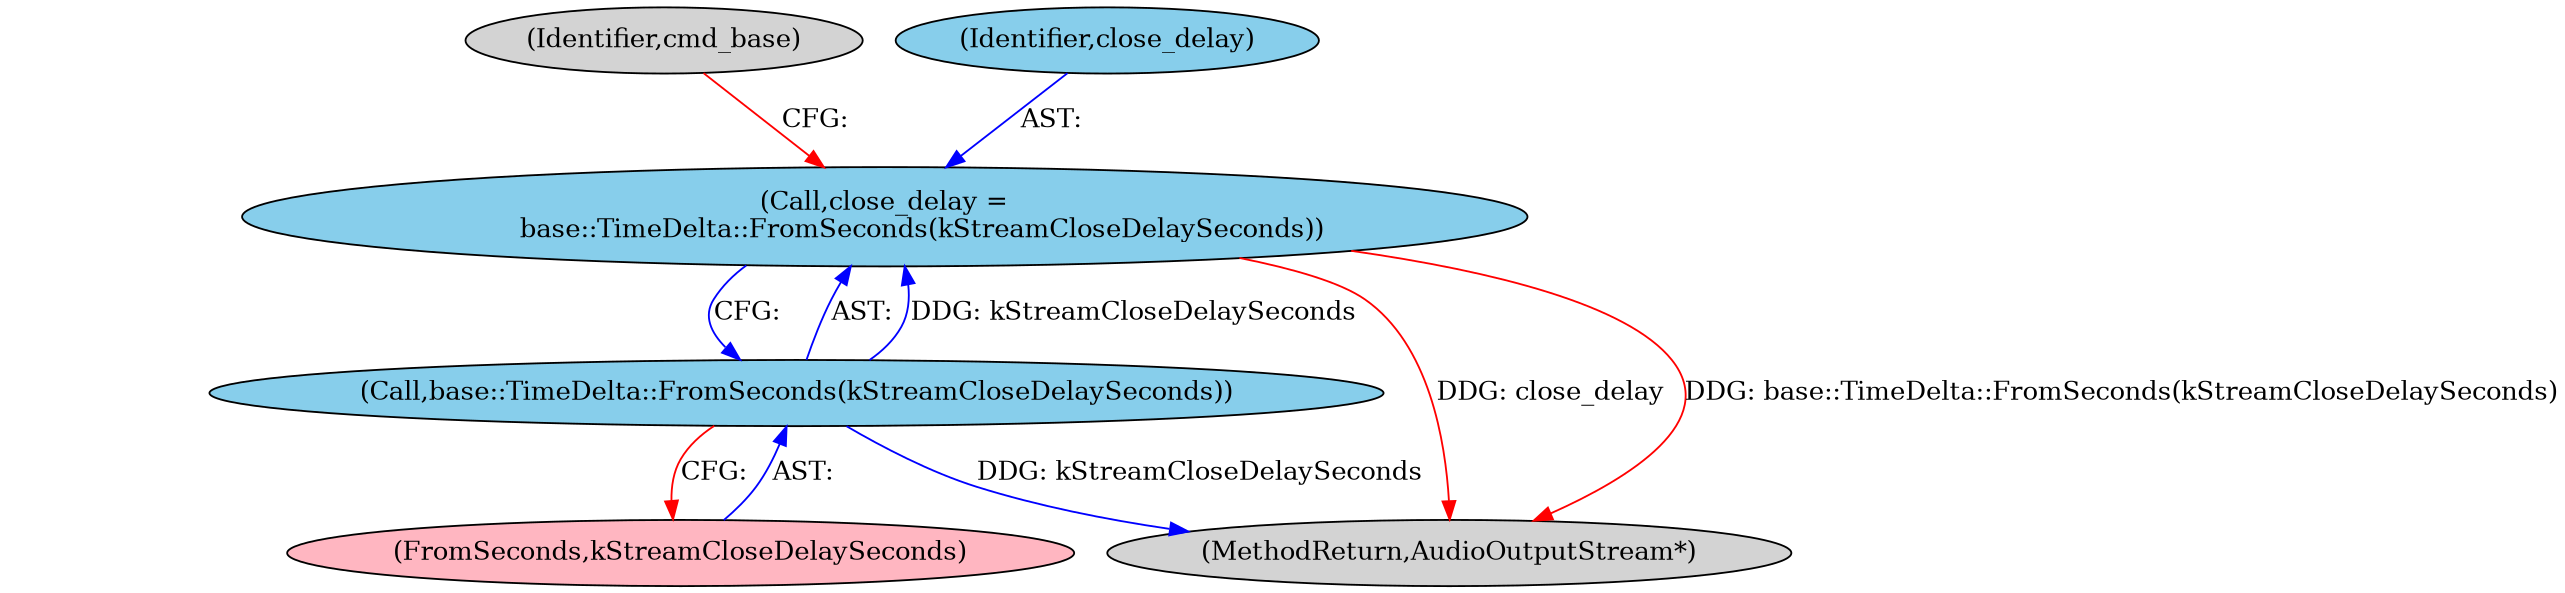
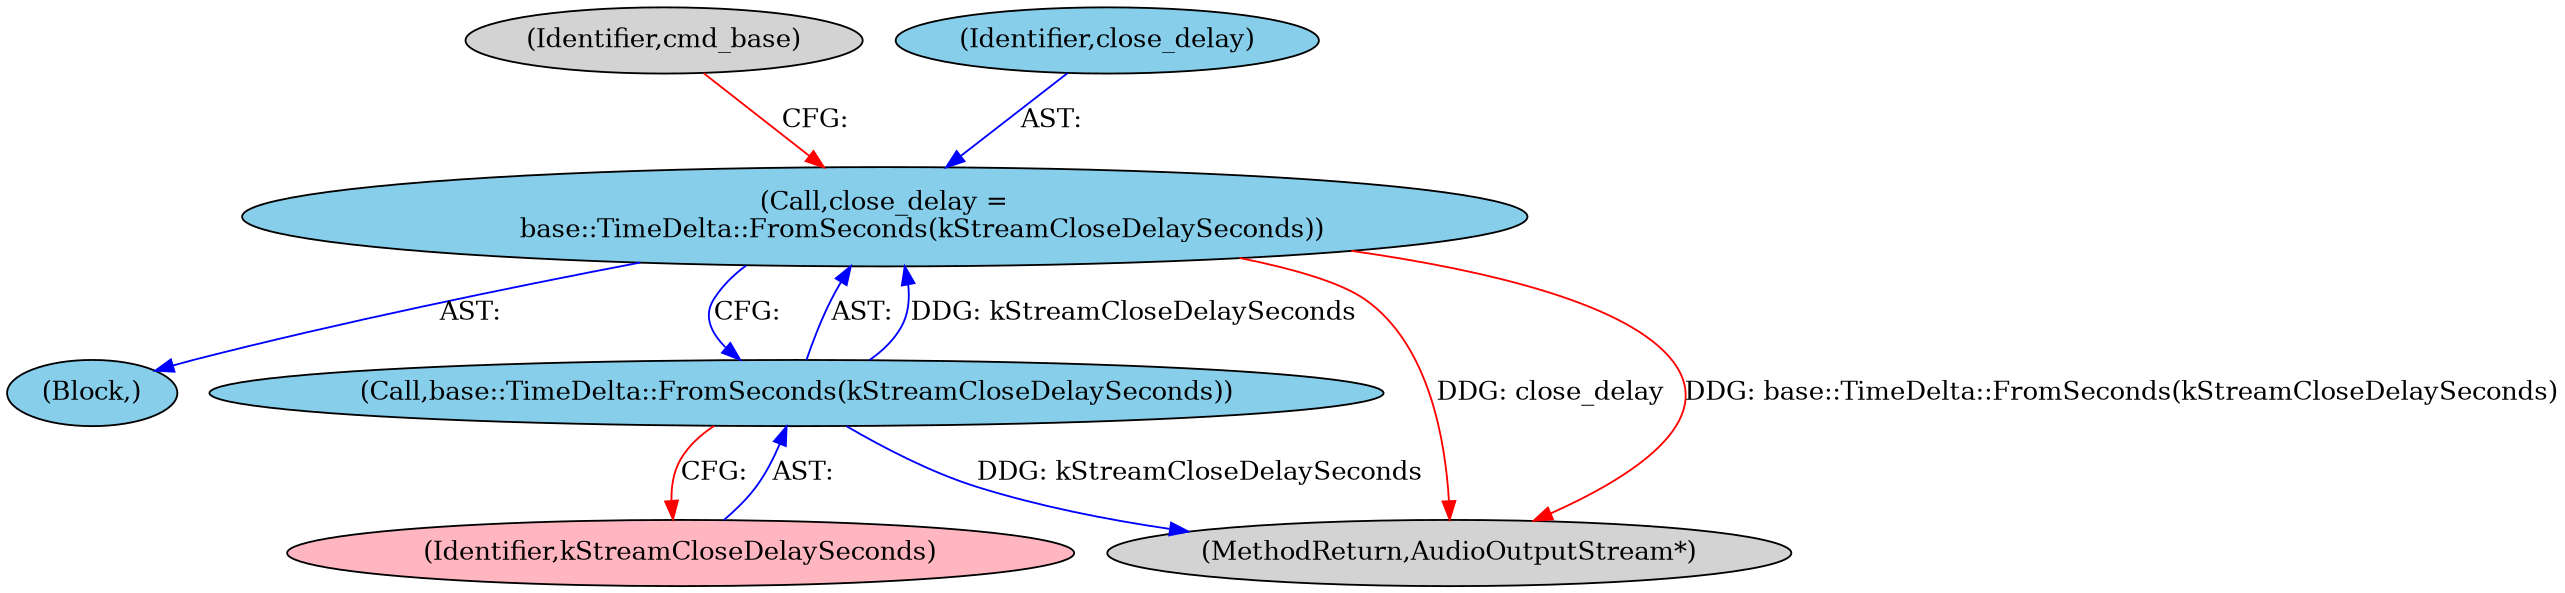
  digraph {
    node [fillcolor=skyblue style=filled]
    edge [color=blue]
    n1 [label="(Call,close_delay =\n         base::TimeDelta::FromSeconds(kStreamCloseDelaySeconds))"]
    n2 [label="(Call,base::TimeDelta::FromSeconds(kStreamCloseDelaySeconds))"]
+   n3 [label="(Block,)"]
    n4 [fillcolor=lightgrey label="(MethodReturn,AudioOutputStream*)"]
-   n5 [fillcolor=lightpink label="(FromSeconds,kStreamCloseDelaySeconds)"]
+   n5 [fillcolor=lightpink label="(Identifier,kStreamCloseDelaySeconds)"]
    n6 [fillcolor=lightgrey label="(Identifier,cmd_base)"]
    n7 [label="(Identifier,close_delay)"]
    n1 -> n2 [label="CFG: "]
+   n1 -> n3 [label="AST: "]
    n1 -> n4 [color=red label="DDG: close_delay"]
    n1 -> n4 [color=red label="DDG: base::TimeDelta::FromSeconds(kStreamCloseDelaySeconds)"]
    n2 -> n1 [label="AST: "]
    n2 -> n1 [label="DDG: kStreamCloseDelaySeconds"]
    n2 -> n4 [label="DDG: kStreamCloseDelaySeconds"]
    n2 -> n5 [color=red label="CFG: "]
    n5 -> n2 [label="AST: "]
    n6 -> n1 [color=red label="CFG: "]
    n7 -> n1 [label="AST: "]
  }
